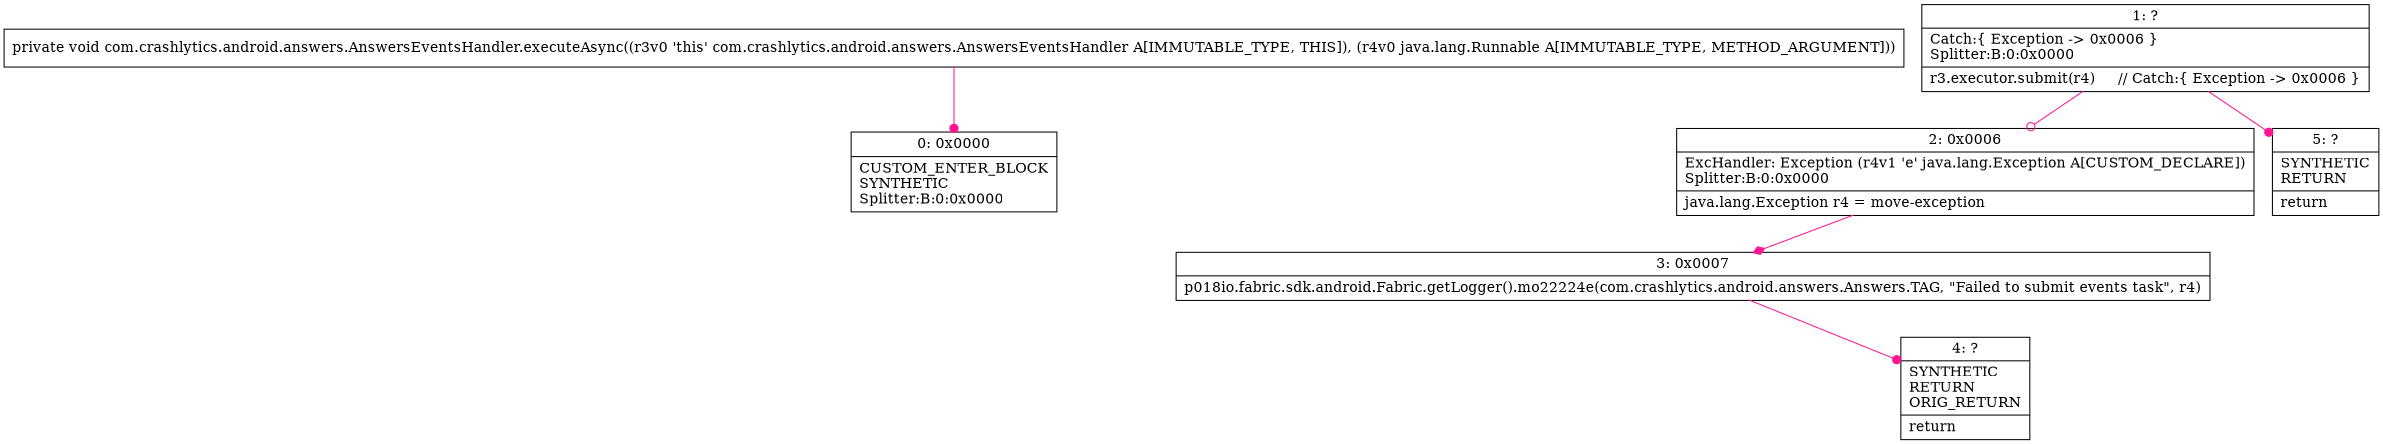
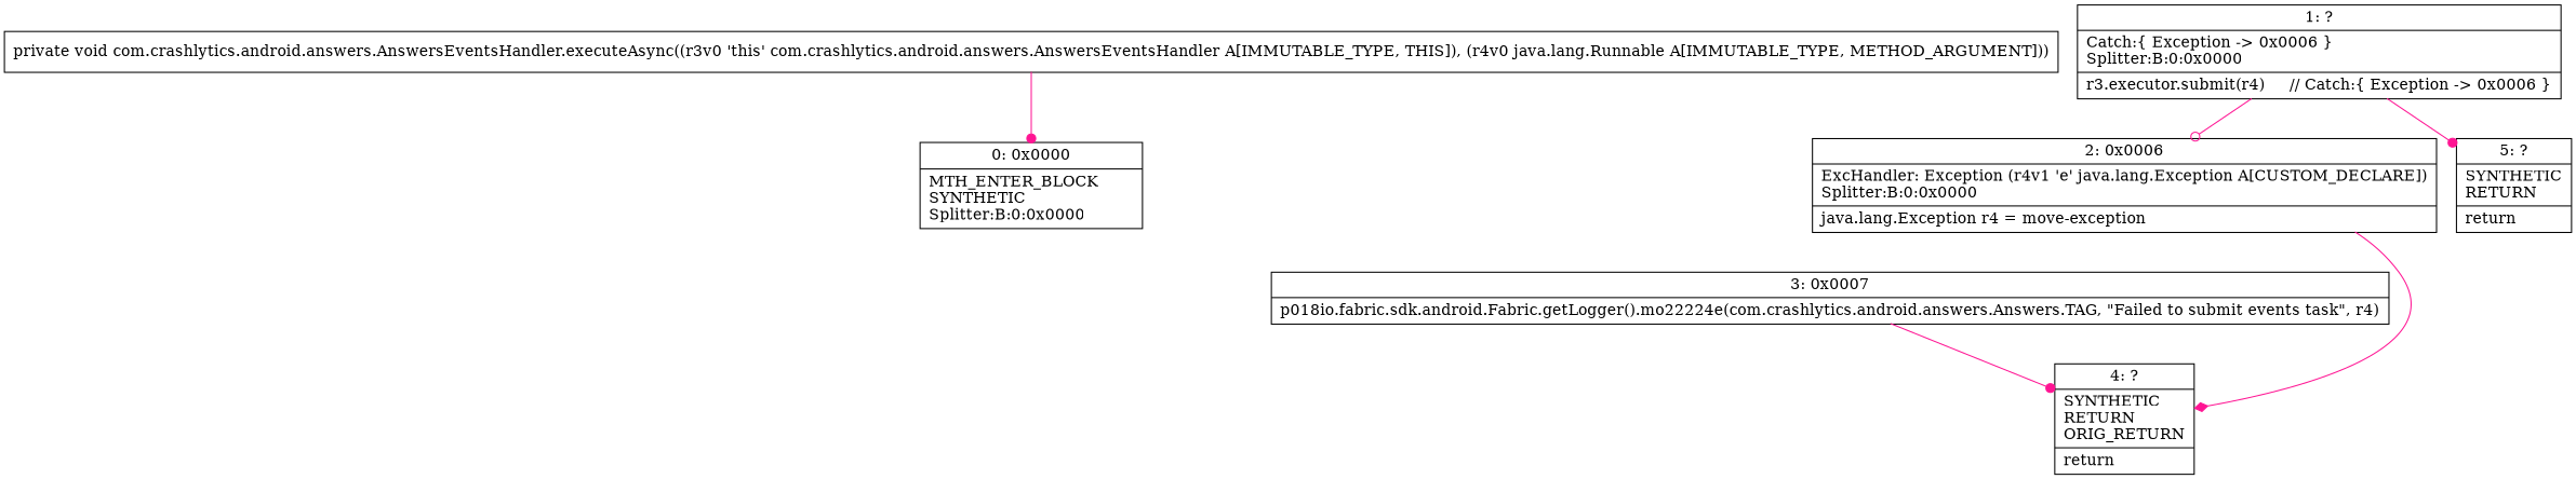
  digraph {
    node [shape=record]
    edge [arrowhead=dot color=deeppink]
-   n1 [label="{0\:\ 0x0000|CUSTOM_ENTER_BLOCK\lSYNTHETIC\lSplitter:B:0:0x0000\l}"]
+   n1 [label="{0\:\ 0x0000|MTH_ENTER_BLOCK\lSYNTHETIC\lSplitter:B:0:0x0000\l}"]
    n2 [label="{1\:\ ?|Catch:\{ Exception \-\> 0x0006 \}\lSplitter:B:0:0x0000\l|r3.executor.submit(r4)     \/\/ Catch:\{ Exception \-\> 0x0006 \}\l}"]
    n3 [label="{2\:\ 0x0006|ExcHandler: Exception (r4v1 'e' java.lang.Exception A[CUSTOM_DECLARE])\lSplitter:B:0:0x0000\l|java.lang.Exception r4 = move\-exception\l}"]
    n4 [label="{5\:\ ?|SYNTHETIC\lRETURN\l|return\l}"]
    n5 [label="{3\:\ 0x0007|p018io.fabric.sdk.android.Fabric.getLogger().mo22224e(com.crashlytics.android.answers.Answers.TAG, \"Failed to submit events task\", r4)\l}"]
    n6 [label="{4\:\ ?|SYNTHETIC\lRETURN\lORIG_RETURN\l|return\l}"]
    n7 [label="{private void com.crashlytics.android.answers.AnswersEventsHandler.executeAsync((r3v0 'this' com.crashlytics.android.answers.AnswersEventsHandler A[IMMUTABLE_TYPE, THIS]), (r4v0 java.lang.Runnable A[IMMUTABLE_TYPE, METHOD_ARGUMENT])) }"]
    n2 -> n3 [arrowhead=odot]
    n2 -> n4
-   n3 -> n5 [arrowhead=diamond]
+   n3 -> n6 [arrowhead=diamond]
    n5 -> n6
    n7 -> n1
  }
